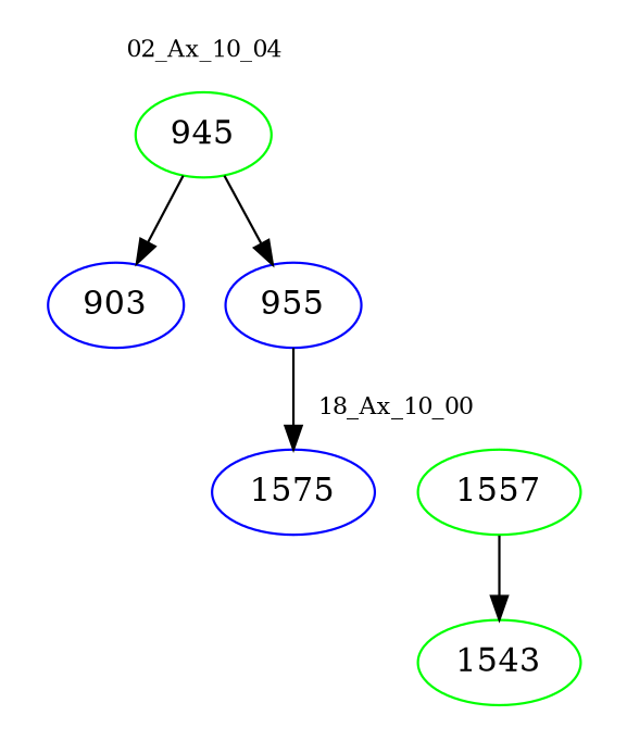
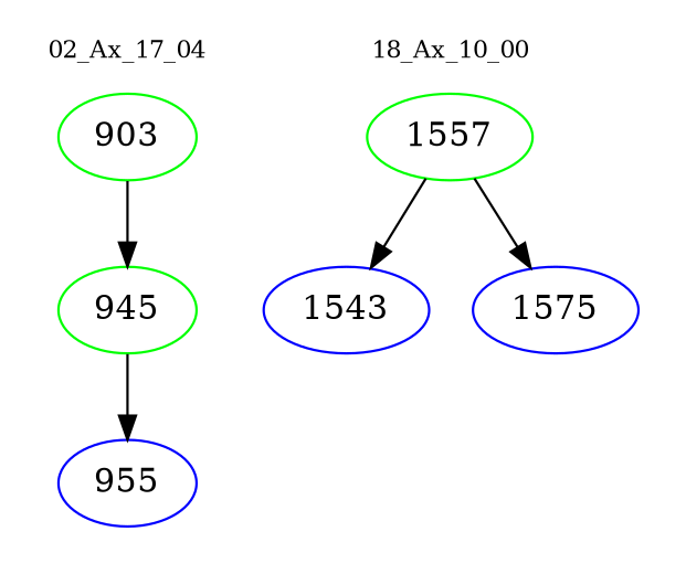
  digraph {
    node [color=green]
    edge [color=black]
    n1 [label=945]
-   n2 [color=blue label=903]
+   n2 [label=903]
    n3 [color=blue label=955]
    n4 [label=1557]
-   n5 [label=1543]
+   n5 [color=blue label=1543]
    n6 [color=blue label=1575]
    subgraph cluster_1 {
      color=white
      fontsize=10
-     label="02_Ax_10_04"
+     label="02_Ax_17_04"
      n1
      n2
      n3
    }
    subgraph cluster_2 {
      color=white
      fontsize=10
      label="18_Ax_10_00"
      n4
      n5
      n6
    }
-   n1 -> n2
+   n2 -> n1
    n1 -> n3
    n4 -> n5
-   n3 -> n6
+   n4 -> n6
  }
